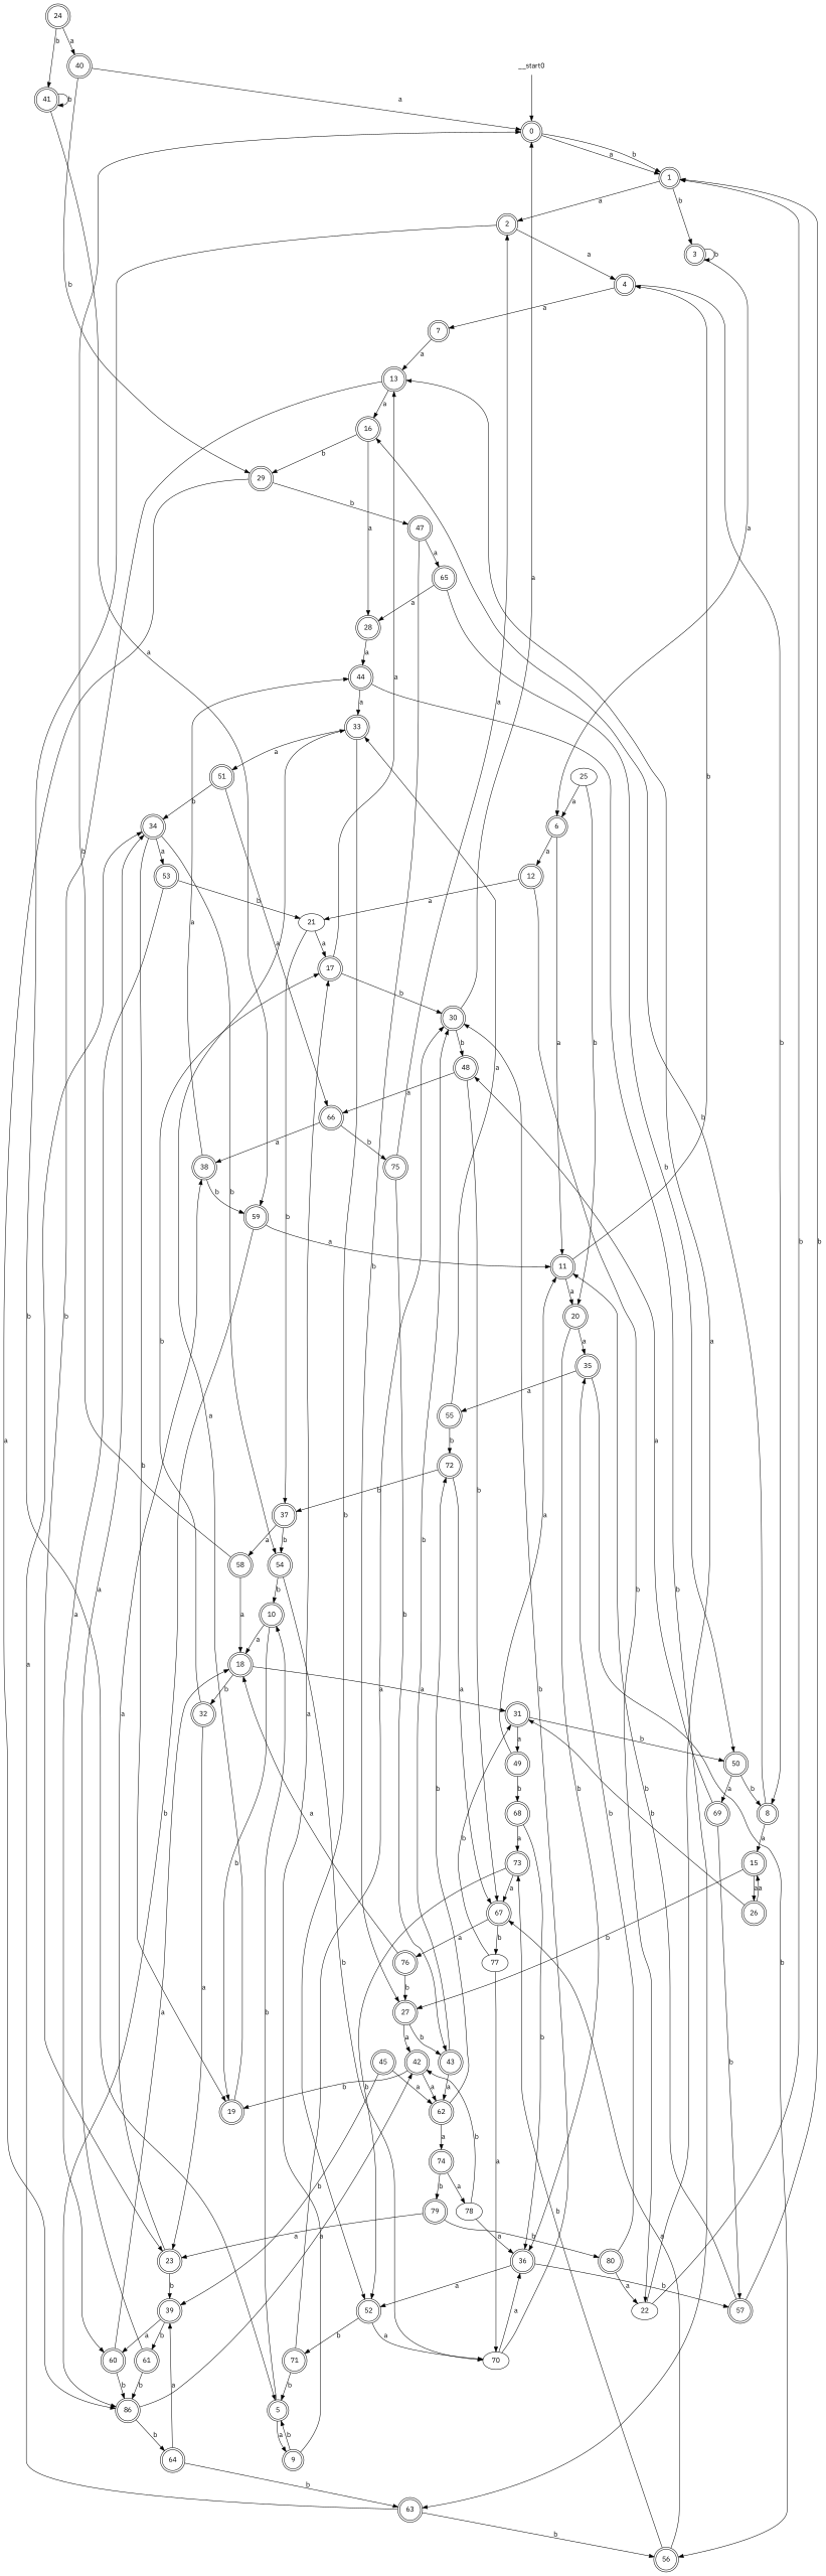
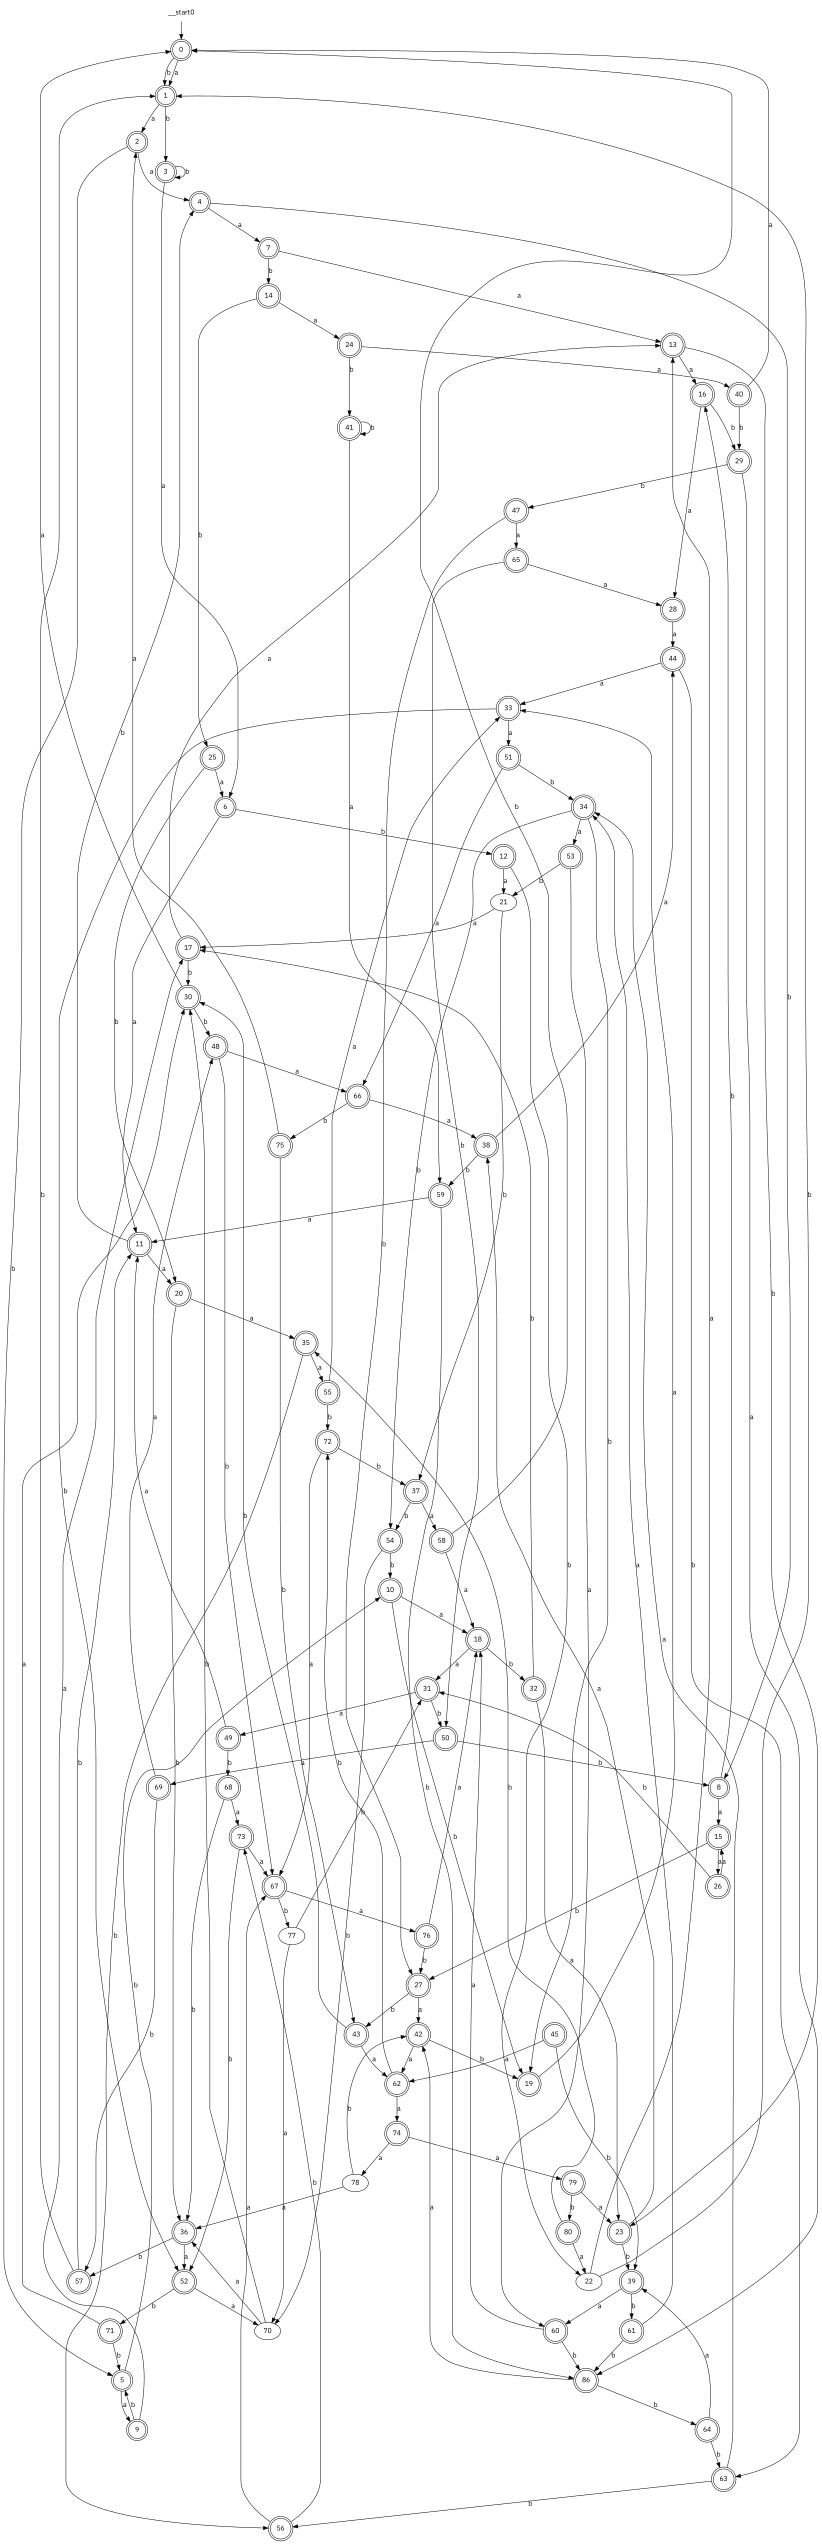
  digraph {
    fontname="IBM Plex Sans"
    node [fontname="IBM Plex Sans" shape=doublecircle]
    edge [fontname="IBM Plex Sans"]
    __start0 [shape=none]
    0
    1
    2
    3
    4
    5
    6
    7
    8
    9
    10
    11
    12
    13
+   14
    15
    16
    17
    18
    19
    20
    21 [shape=""]
    22 [shape=""]
    23
    24
-   25 [shape=ellipse]
+   25
    26
    27
    28
    29
    30
    31
    32
    33
    35
    36
    37
    38
    39
    40
    41
    42
    43
    44
    n46 [label=86]
    47
    48
    49
    50
    51
    52
    34
    53
    54
    55
    56
    57
    58
    59
    60
    61
    62
    63
    45
    64
    65
    66
    67
    68
    69
    70 [shape=""]
    71
    72
    73
    74
    75
    76
    77 [shape=""]
    78 [shape=""]
    79
    80
    __start0 -> 0
    0 -> 1 [label=a]
    0 -> 1 [label=b]
    1 -> 2 [label=a]
    1 -> 3 [label=b]
    2 -> 4 [label=a]
    2 -> 5 [label=b]
    3 -> 3 [label=b]
    3 -> 6 [label=a]
    4 -> 7 [label=a]
    4 -> 8 [label=b]
    5 -> 9 [label=a]
    5 -> 10 [label=b]
    6 -> 11 [label=a]
-   6 -> 12 [label=a]
+   6 -> 12 [label=b]
    7 -> 13 [label=a]
+   7 -> 14 [label=b]
    8 -> 15 [label=a]
    8 -> 16 [label=b]
    9 -> 5 [label=b]
    9 -> 17 [label=a]
    10 -> 18 [label=a]
    10 -> 19 [label=b]
    11 -> 4 [label=b]
    11 -> 20 [label=a]
    12 -> 21 [label=a]
    12 -> 22 [label=b]
    13 -> 16 [label=a]
    13 -> 23 [label=b]
+   14 -> 24 [label=a]
+   14 -> 25 [label=b]
    15 -> 26 [label=a]
    15 -> 27 [label=b]
    16 -> 28 [label=a]
    16 -> 29 [label=b]
    17 -> 13 [label=a]
    17 -> 30 [label=b]
    18 -> 31 [label=a]
    18 -> 32 [label=b]
    19 -> 33 [label=a]
    20 -> 35 [label=a]
    20 -> 36 [label=b]
    21 -> 17 [label=a]
    21 -> 37 [label=b]
    22 -> 1 [label=b]
    22 -> 13 [label=a]
    23 -> 38 [label=a]
    23 -> 39 [label=b]
    24 -> 40 [label=a]
    24 -> 41 [label=b]
    25 -> 6 [label=a]
    25 -> 20 [label=b]
    26 -> 15 [label=a]
    26 -> 31 [label=b]
    27 -> 42 [label=a]
    27 -> 43 [label=b]
    28 -> 44 [label=a]
    29 -> n46 [label=a]
    29 -> 47 [label=b]
    30 -> 0 [label=a]
    30 -> 48 [label=b]
    31 -> 49 [label=a]
    31 -> 50 [label=b]
    32 -> 17 [label=b]
    32 -> 23 [label=a]
    33 -> 51 [label=a]
    33 -> 52 [label=b]
    35 -> 55 [label=a]
    35 -> 56 [label=b]
    36 -> 52 [label=a]
    36 -> 57 [label=b]
    37 -> 54 [label=b]
    37 -> 58 [label=a]
    38 -> 44 [label=a]
    38 -> 59 [label=b]
    39 -> 60 [label=a]
    39 -> 61 [label=b]
    40 -> 0 [label=a]
    40 -> 29 [label=b]
    41 -> 41 [label=b]
    41 -> 59 [label=a]
    42 -> 19 [label=b]
    42 -> 62 [label=a]
    43 -> 30 [label=b]
    43 -> 62 [label=a]
    44 -> 33 [label=a]
    44 -> 63 [label=b]
    n46 -> 42 [label=a]
    n46 -> 64 [label=b]
    47 -> 27 [label=b]
    47 -> 65 [label=a]
    48 -> 66 [label=a]
    48 -> 67 [label=b]
    49 -> 11 [label=a]
    49 -> 68 [label=b]
    50 -> 8 [label=b]
    50 -> 69 [label=a]
    51 -> 34 [label=b]
    51 -> 66 [label=a]
    52 -> 70 [label=a]
    52 -> 71 [label=b]
    34 -> 19 [label=b]
    34 -> 53 [label=a]
    34 -> 54 [label=b]
    53 -> 21 [label=b]
    53 -> 60 [label=a]
    54 -> 10 [label=b]
    54 -> 70 [label=b]
    55 -> 33 [label=a]
    55 -> 72 [label=b]
    56 -> 67 [label=a]
    56 -> 73 [label=b]
    57 -> 1 [label=b]
    57 -> 11 [label=b]
    58 -> 0 [label=b]
    58 -> 18 [label=a]
    59 -> 11 [label=a]
    59 -> n46 [label=b]
    60 -> 18 [label=a]
    60 -> n46 [label=b]
    61 -> n46 [label=b]
    61 -> 34 [label=a]
    62 -> 72 [label=b]
    62 -> 74 [label=a]
    63 -> 34 [label=a]
    63 -> 56 [label=b]
    45 -> 39 [label=b]
    45 -> 62 [label=a]
    64 -> 39 [label=a]
    64 -> 63 [label=b]
    65 -> 28 [label=a]
    65 -> 50 [label=b]
    66 -> 38 [label=a]
    66 -> 75 [label=b]
    67 -> 76 [label=a]
    67 -> 77 [label=b]
    68 -> 36 [label=b]
    68 -> 73 [label=a]
    69 -> 48 [label=a]
    69 -> 57 [label=b]
    70 -> 30 [label=b]
    70 -> 36 [label=a]
    71 -> 5 [label=b]
    71 -> 30 [label=a]
    72 -> 37 [label=b]
    72 -> 67 [label=a]
    73 -> 52 [label=b]
    73 -> 67 [label=a]
    74 -> 78 [label=a]
-   74 -> 79 [label=b]
+   74 -> 79 [label=a]
    75 -> 2 [label=a]
    75 -> 43 [label=b]
    76 -> 18 [label=a]
    76 -> 27 [label=b]
    77 -> 31 [label=b]
    77 -> 70 [label=a]
    78 -> 36 [label=a]
    78 -> 42 [label=b]
    79 -> 23 [label=a]
    79 -> 80 [label=b]
    80 -> 22 [label=a]
    80 -> 35 [label=b]
  }
